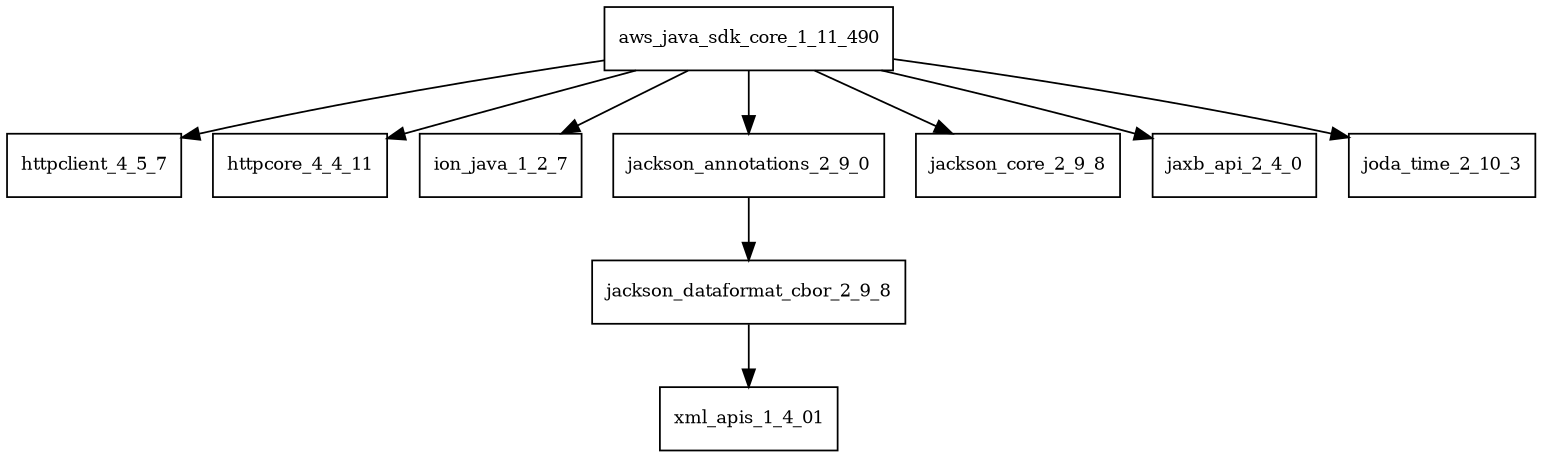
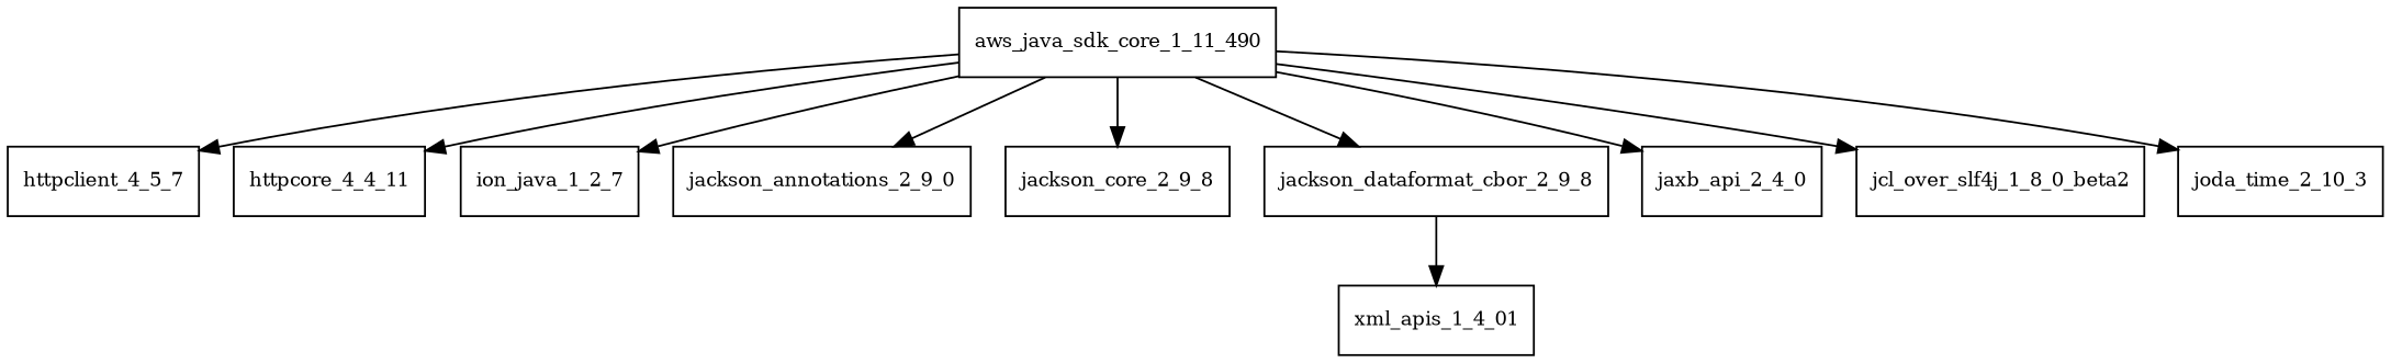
  digraph {
    node [fontsize=10.0 shape=box]
    aws_java_sdk_core_1_11_490
    httpclient_4_5_7
    httpcore_4_4_11
    n4 [label=ion_java_1_2_7]
    jackson_annotations_2_9_0
    jackson_core_2_9_8
    jackson_dataformat_cbor_2_9_8
    jaxb_api_2_4_0
+   jcl_over_slf4j_1_8_0_beta2
    n10 [label=joda_time_2_10_3]
    xml_apis_1_4_01
    aws_java_sdk_core_1_11_490 -> httpclient_4_5_7
    aws_java_sdk_core_1_11_490 -> httpcore_4_4_11
    aws_java_sdk_core_1_11_490 -> n4
    aws_java_sdk_core_1_11_490 -> jackson_annotations_2_9_0
    aws_java_sdk_core_1_11_490 -> jackson_core_2_9_8
-   jackson_annotations_2_9_0 -> jackson_dataformat_cbor_2_9_8
+   aws_java_sdk_core_1_11_490 -> jackson_dataformat_cbor_2_9_8
    aws_java_sdk_core_1_11_490 -> jaxb_api_2_4_0
+   aws_java_sdk_core_1_11_490 -> jcl_over_slf4j_1_8_0_beta2
    aws_java_sdk_core_1_11_490 -> n10
    jackson_dataformat_cbor_2_9_8 -> xml_apis_1_4_01
  }
